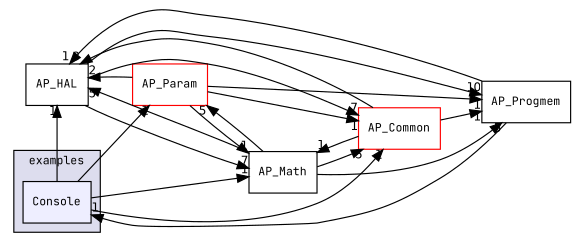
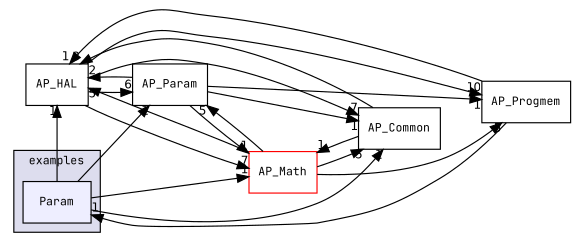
  digraph {
    compound=true
    fontname="JetBrains Mono"
    rankdir=LR
    node [fillcolor=white fontname="JetBrains Mono" fontsize=10 shape=box style=filled color=red]
    edge [fontname="JetBrains Mono" headlabel=1 labeldistance=1.5 labelfontname=Helvetica labelfontsize=10]
-   n1 [fillcolor="#eeeeff" label=Console pencolor=black color=""]
+   n1 [fillcolor="#eeeeff" label=Param pencolor=black color=""]
    n2 [color=black label=AP_HAL]
-   n3 [label=AP_Param]
-   n4 [color=black label=AP_Math]
-   n5 [label=AP_Common]
+   n3 [color=black label=AP_Param]
+   n4 [label=AP_Math]
+   n5 [color=black label=AP_Common]
    n6 [label=AP_Progmem fillcolor="" style="" color=""]
    subgraph cluster_1 {
      bgcolor="#ddddee"
      fontsize=10
      label=examples
      pencolor=black
      n1
    }
    n1 -> n2
    n1 -> n3
    n1 -> n4
    n1 -> n5
+   n2 -> n3 [headlabel=6]
    n2 -> n4 [headlabel=7]
    n2 -> n5 [headlabel=7]
    n2 -> n6 [headlabel=10]
    n3 -> n2 [headlabel=2]
    n3 -> n4
    n3 -> n5
    n3 -> n6
    n4 -> n2 [headlabel=5]
    n4 -> n3 [headlabel=5]
    n4 -> n5 [headlabel=5]
    n4 -> n6 [headlabel=5]
    n5 -> n2 [headlabel=3]
    n5 -> n4
-   n5 -> n6
    n6 -> n1
    n6 -> n2
  }
